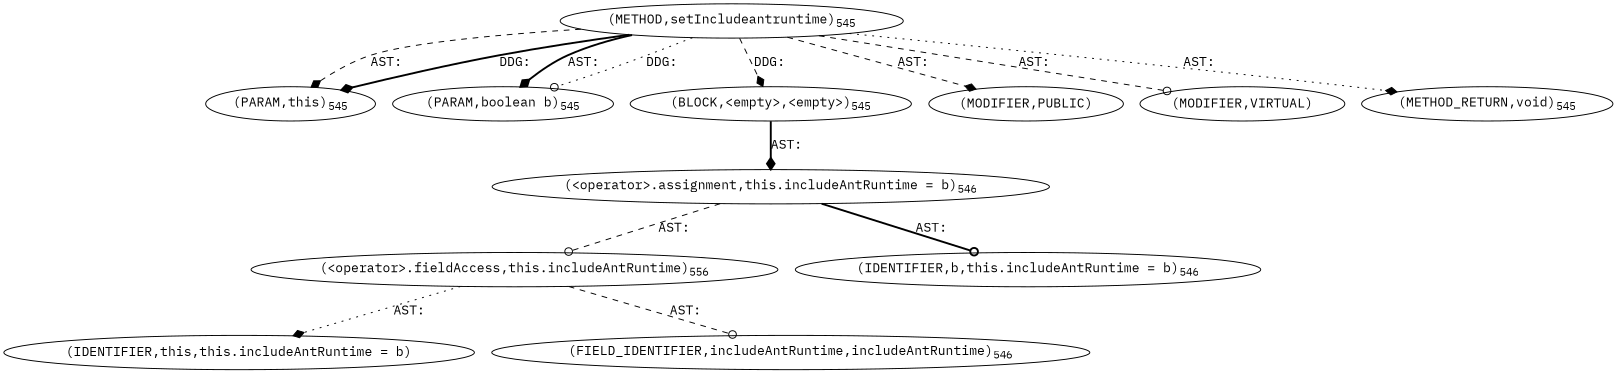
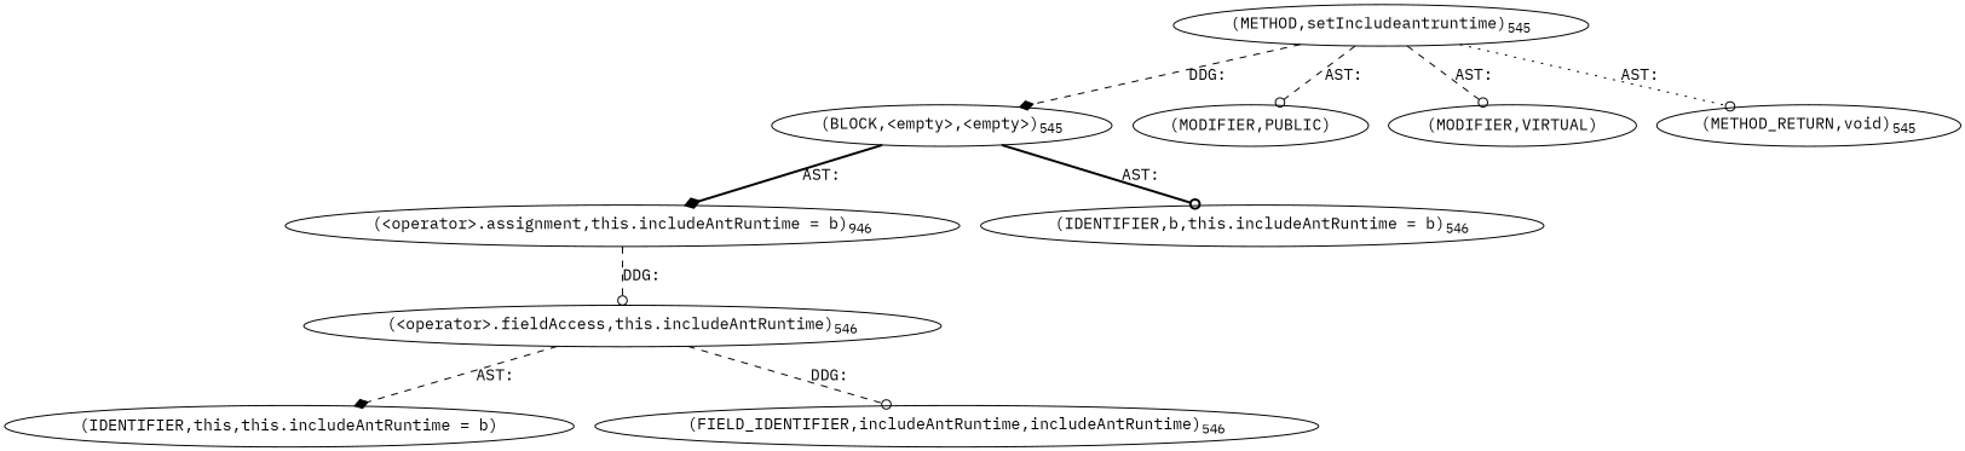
  digraph {
    fontname="IBM Plex Mono"
    node [fontname="IBM Plex Mono"]
    edge [arrowhead=odot fontname="IBM Plex Mono" style=dashed]
    n1 [label=<(METHOD,setIncludeantruntime)<SUB>545</SUB>>]
-   n2 [label=<(PARAM,this)<SUB>545</SUB>>]
-   n3 [label=<(PARAM,boolean b)<SUB>545</SUB>>]
    n4 [label=<(BLOCK,&lt;empty&gt;,&lt;empty&gt;)<SUB>545</SUB>>]
    n5 [label=<(MODIFIER,PUBLIC)>]
    n6 [label=<(MODIFIER,VIRTUAL)>]
    n7 [label=<(METHOD_RETURN,void)<SUB>545</SUB>>]
-   n8 [label=<(&lt;operator&gt;.assignment,this.includeAntRuntime = b)<SUB>546</SUB>>]
-   n9 [label=<(&lt;operator&gt;.fieldAccess,this.includeAntRuntime)<SUB>556</SUB>>]
+   n8 [label=<(&lt;operator&gt;.assignment,this.includeAntRuntime = b)<SUB>946</SUB>>]
+   n9 [label=<(&lt;operator&gt;.fieldAccess,this.includeAntRuntime)<SUB>546</SUB>>]
    n10 [label=<(IDENTIFIER,b,this.includeAntRuntime = b)<SUB>546</SUB>>]
    n11 [label=<(IDENTIFIER,this,this.includeAntRuntime = b)>]
    n12 [label=<(FIELD_IDENTIFIER,includeAntRuntime,includeAntRuntime)<SUB>546</SUB>>]
-   n1 -> n2 [arrowhead=diamond label="AST: "]
-   n1 -> n2 [arrowhead=diamond label="DDG: " style=bold]
-   n1 -> n3 [arrowhead=diamond label="AST: " style=bold]
-   n1 -> n3 [label="DDG: " style=dotted]
    n1 -> n4 [arrowhead=diamond label="DDG: "]
-   n1 -> n5 [arrowhead=diamond label="AST: "]
+   n1 -> n5 [label="AST: "]
    n1 -> n6 [label="AST: "]
-   n1 -> n7 [arrowhead=diamond label="AST: " style=dotted]
+   n1 -> n7 [label="AST: " style=dotted]
    n4 -> n8 [arrowhead=diamond label="AST: " style=bold]
-   n8 -> n9 [label="AST: "]
-   n8 -> n10 [label="AST: " style=bold]
-   n9 -> n11 [arrowhead=diamond label="AST: " style=dotted]
-   n9 -> n12 [label="AST: "]
+   n8 -> n9 [label="DDG: "]
+   n4 -> n10 [label="AST: " style=bold]
+   n9 -> n11 [arrowhead=diamond label="AST: "]
+   n9 -> n12 [label="DDG: "]
  }
